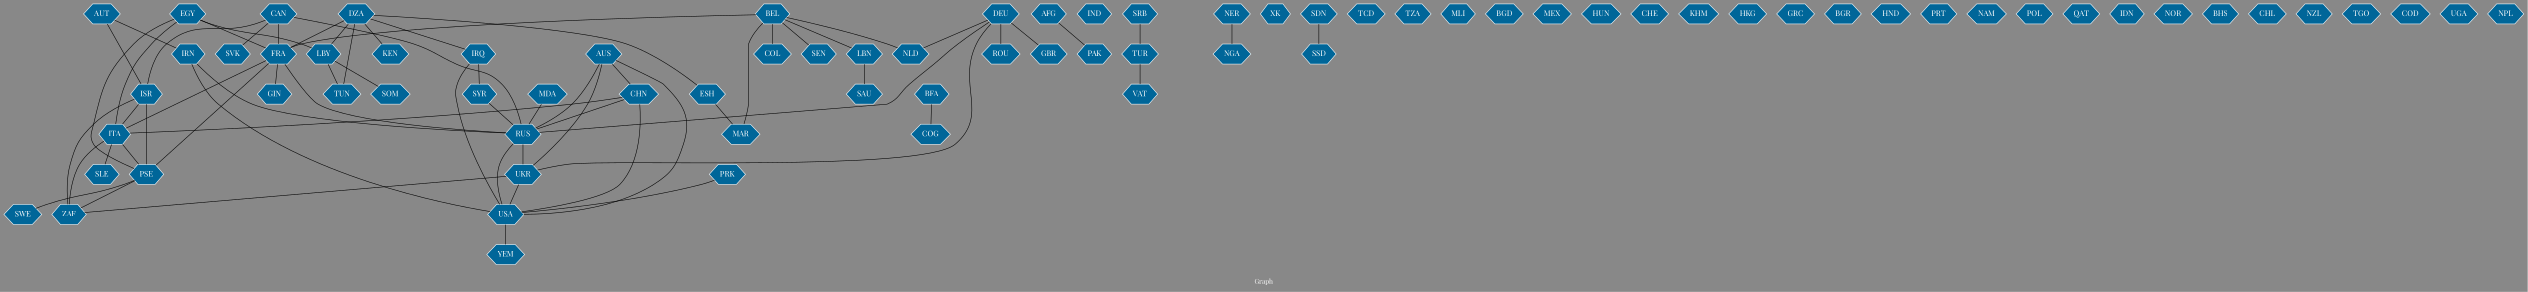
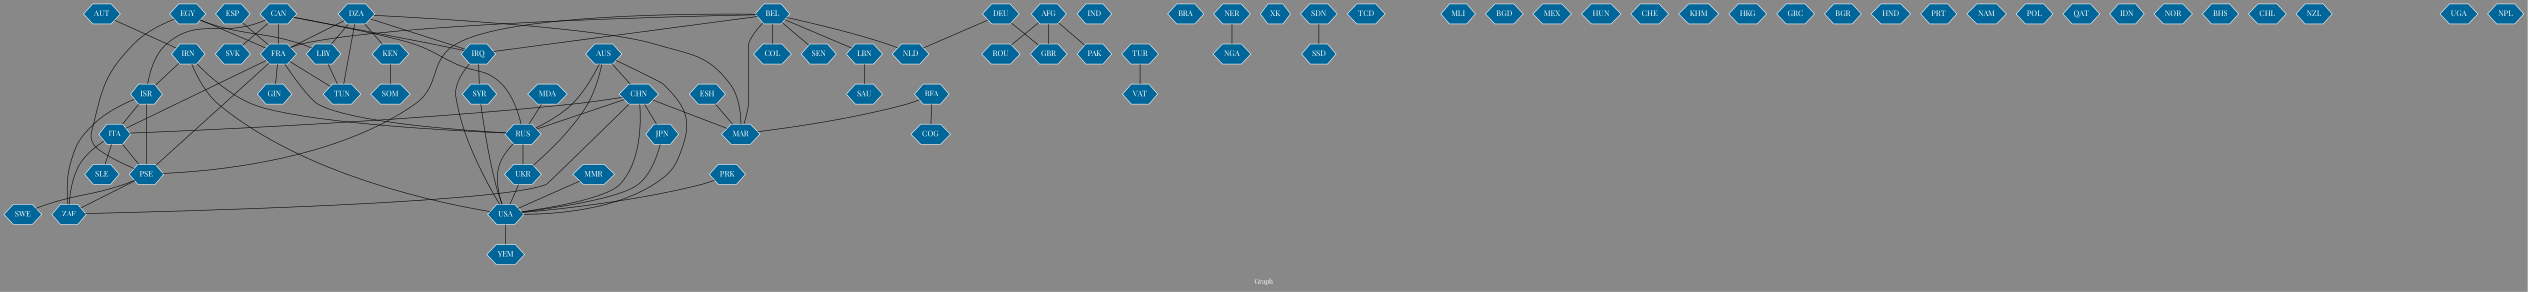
  graph {
    bgcolor="#888888"
    fontcolor=white
    fontname="Playfair Display"
    fontsize=12
    label="Graph"
    node [color=white fillcolor="#006699" fontcolor=white fontname="Playfair Display" shape=hexagon style=filled]
    edge [arrowhead=open color=black fontcolor=white fontname="Playfair Display" fontsize=12 weight=1]
    n1 [label=BEL]
    n2 [label=PSE]
    n3 [label=NLD]
    n4 [label=IRQ]
    n5 [label=FRA]
    n6 [label=LBN]
    n7 [label=COL]
    n8 [label=MAR]
    n9 [label=SEN]
    n10 [label=ZAF]
    n11 [label=SWE]
    n12 [label=USA]
    n13 [label=SYR]
    n14 [label=ITA]
    n15 [label=TUN]
    n16 [label=RUS]
    n17 [label=GIN]
    n18 [label=SAU]
    n19 [label=IND]
    n20 [label=ISR]
    n21 [label=SLE]
    n22 [label=TUR]
    n23 [label=VAT]
    n24 [label=AFG]
    n25 [label=PAK]
    n26 [label=GBR]
    n27 [label=YEM]
    n28 [label=BFA]
    n29 [label=COG]
    n30 [label=EGY]
    n31 [label=LBY]
    n32 [label=UKR]
    n33 [label=CAN]
    n34 [label=SVK]
    n35 [label=DEU]
    n36 [label=ROU]
+   n37 [label=ESP]
+   n38 [label=BRA]
    n39 [label=CHN]
+   n40 [label=JPN]
    n41 [label=NER]
    n42 [label=NGA]
    n43 [label=XK]
    n44 [label=SDN]
    n45 [label=SSD]
    n46 [label=TCD]
-   n47 [label=TZA]
    n48 [label=MLI]
    n49 [label=DZA]
    n50 [label=KEN]
    n51 [label=SOM]
    n52 [label=PRK]
    n53 [label=BGD]
    n54 [label=ESH]
    n55 [label=MEX]
    n56 [label=AUS]
    n57 [label=MDA]
    n58 [label=HUN]
    n59 [label=AUT]
    n60 [label=IRN]
    n61 [label=CHE]
    n62 [label=KHM]
    n63 [label=HKG]
    n64 [label=GRC]
    n65 [label=BGR]
    n66 [label=HND]
    n67 [label=PRT]
    n68 [label=NAM]
    n69 [label=POL]
    n70 [label=QAT]
-   n71 [label=SRB]
    n72 [label=IDN]
    n73 [label=NOR]
    n74 [label=BHS]
    n75 [label=CHL]
    n76 [label=NZL]
-   n78 [label=TGO]
-   n79 [label=COD]
+   n77 [label=MMR]
    n80 [label=UGA]
    n81 [label=NPL]
+   n1 -- n2
    n1 -- n3 [weight=2]
+   n1 -- n4
    n1 -- n5
    n1 -- n6
    n1 -- n7 [weight=2]
    n1 -- n8
    n1 -- n9
    n2 -- n10
    n2 -- n11
    n4 -- n12 [weight=5]
    n4 -- n13 [weight=2]
    n5 -- n2 [weight=3]
    n5 -- n14
+   n5 -- n15
    n5 -- n16
    n5 -- n17
    n6 -- n18 [weight=2]
    n12 -- n27
-   n13 -- n16
+   n13 -- n12
    n14 -- n2
    n14 -- n10 [weight=3]
    n14 -- n21 [weight=2]
    n16 -- n12 [weight=2]
    n16 -- n32 [weight=14]
    n20 -- n2 [weight=20]
    n20 -- n10 [weight=2]
    n20 -- n14
    n22 -- n23 [weight=4]
    n24 -- n25
+   n24 -- n26 [weight=2]
+   n28 -- n8 [weight=2]
    n28 -- n29
    n30 -- n2
    n30 -- n5 [weight=2]
-   n30 -- n14
    n30 -- n31
    n31 -- n15
    n32 -- n12
+   n33 -- n4
    n33 -- n5 [weight=4]
    n33 -- n16 [weight=2]
    n33 -- n20 [weight=2]
    n33 -- n34
    n35 -- n3
-   n35 -- n16
    n35 -- n26 [weight=2]
-   n35 -- n32
-   n35 -- n36 [weight=2]
-   n32 -- n10
+   n24 -- n36 [weight=2]
+   n37 -- n5
+   n39 -- n8
+   n39 -- n10
    n39 -- n12 [weight=4]
    n39 -- n14
    n39 -- n16 [weight=2]
+   n39 -- n40 [weight=3]
+   n40 -- n12
    n41 -- n42
    n44 -- n45
    n49 -- n4
    n49 -- n5 [weight=2]
-   n49 -- n54
+   n49 -- n8
    n49 -- n15 [weight=3]
    n49 -- n31 [weight=2]
    n49 -- n50
-   n31 -- n51 [weight=2]
+   n50 -- n51 [weight=2]
    n52 -- n12 [weight=2]
    n54 -- n8 [weight=2]
    n56 -- n12
    n56 -- n16 [weight=2]
    n56 -- n32
    n56 -- n39
    n57 -- n16
    n59 -- n60
    n60 -- n12 [weight=3]
    n60 -- n16
-   n59 -- n20
-   n71 -- n22
+   n60 -- n20
+   n77 -- n12 [weight=2]
  }
